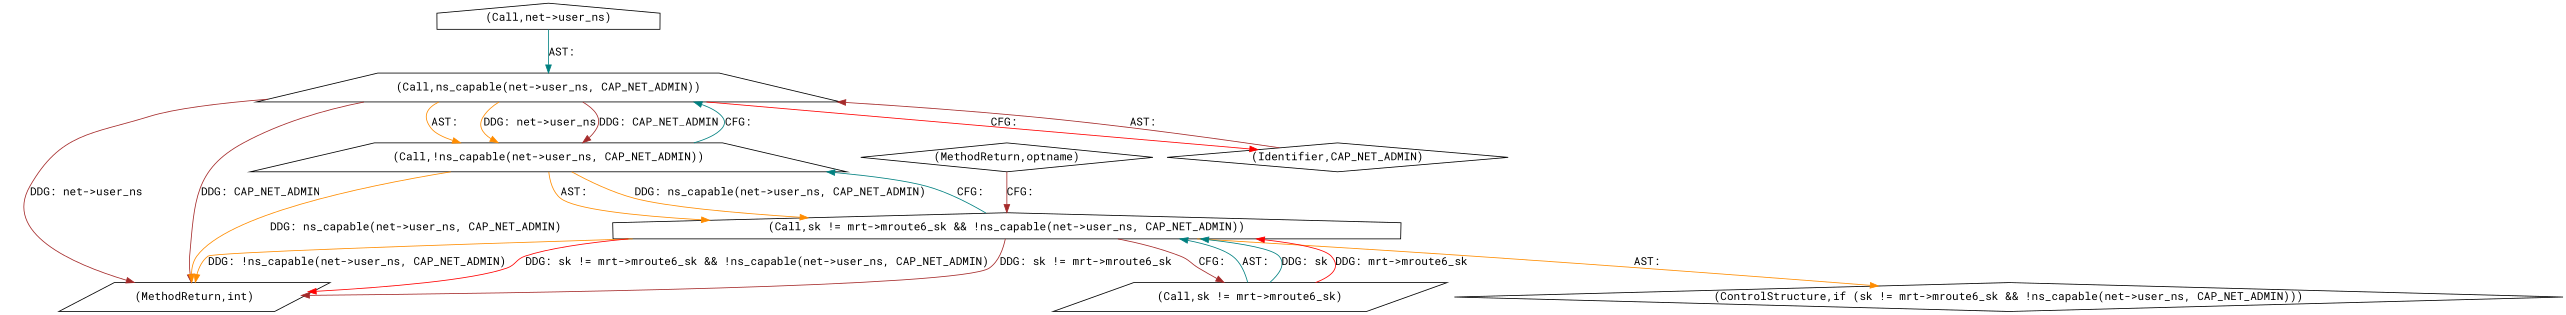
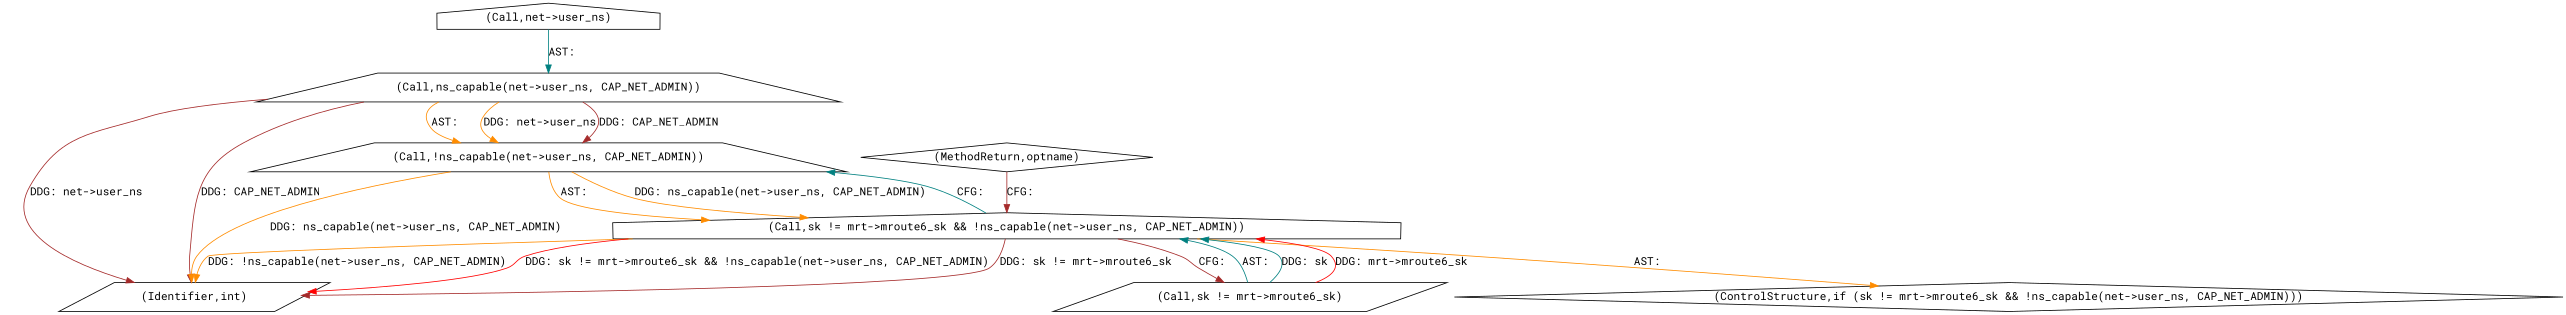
  digraph {
    fontname="Roboto Mono"
    node [fontname="Roboto Mono" shape=diamond]
    edge [color=darkorange fontname="Roboto Mono"]
    n1 [label="(Call,ns_capable(net->user_ns, CAP_NET_ADMIN))" shape=trapezium]
    n2 [label="(Call,!ns_capable(net->user_ns, CAP_NET_ADMIN))" shape=trapezium]
-   n3 [label="(MethodReturn,int)" shape=parallelogram]
-   n4 [label="(Identifier,CAP_NET_ADMIN)"]
+   n3 [label="(Identifier,int)" shape=parallelogram]
    n5 [label="(Call,sk != mrt->mroute6_sk && !ns_capable(net->user_ns, CAP_NET_ADMIN))" shape=house]
    n6 [label="(Call,sk != mrt->mroute6_sk)" shape=parallelogram]
    n7 [label="(ControlStructure,if (sk != mrt->mroute6_sk && !ns_capable(net->user_ns, CAP_NET_ADMIN)))"]
    n8 [label="(MethodReturn,optname)"]
    n9 [label="(Call,net->user_ns)" shape=house]
    n1 -> n2 [label="AST: "]
    n1 -> n2 [label="DDG: net->user_ns"]
    n1 -> n2 [color=brown label="DDG: CAP_NET_ADMIN"]
    n1 -> n3 [color=brown label="DDG: net->user_ns"]
    n1 -> n3 [color=brown label="DDG: CAP_NET_ADMIN"]
-   n1 -> n4 [color=red label="CFG: "]
-   n2 -> n1 [color=teal label="CFG: "]
    n2 -> n3 [label="DDG: ns_capable(net->user_ns, CAP_NET_ADMIN)"]
    n2 -> n5 [label="AST: "]
    n2 -> n5 [label="DDG: ns_capable(net->user_ns, CAP_NET_ADMIN)"]
-   n4 -> n1 [color=brown label="AST: "]
    n5 -> n2 [color=teal label="CFG: "]
    n5 -> n3 [label="DDG: !ns_capable(net->user_ns, CAP_NET_ADMIN)"]
    n5 -> n3 [color=red label="DDG: sk != mrt->mroute6_sk && !ns_capable(net->user_ns, CAP_NET_ADMIN)"]
    n5 -> n3 [color=brown label="DDG: sk != mrt->mroute6_sk"]
    n5 -> n6 [color=brown label="CFG: "]
    n5 -> n7 [label="AST: "]
    n6 -> n5 [color=teal label="AST: "]
    n6 -> n5 [color=teal label="DDG: sk"]
    n6 -> n5 [color=red label="DDG: mrt->mroute6_sk"]
    n8 -> n5 [color=brown label="CFG: "]
    n9 -> n1 [color=teal label="AST: "]
  }
